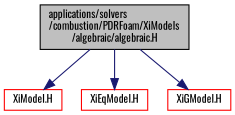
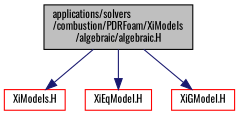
  digraph {
    fontname=Oswald
    node [color=red fontname=Oswald fontsize=10 shape=record]
    edge [color=midnightblue fontname=Oswald fontsize=10 labelfontname=FreeSans labelfontsize=10 style=solid]
    n1 [color=black fillcolor=grey75 fontcolor=black height=0.2 label="applications/solvers\l/combustion/PDRFoam/XiModels\l/algebraic/algebraic.H" style=filled width=0.4]
-   n2 [height=0.2 label="XiModel.H" width=0.4]
+   n2 [height=0.2 label="XiModels.H" width=0.4]
    n3 [height=0.2 label="XiEqModel.H" width=0.4]
    n4 [height=0.2 label="XiGModel.H" width=0.4]
    n1 -> n2
    n1 -> n3
    n1 -> n4
  }
